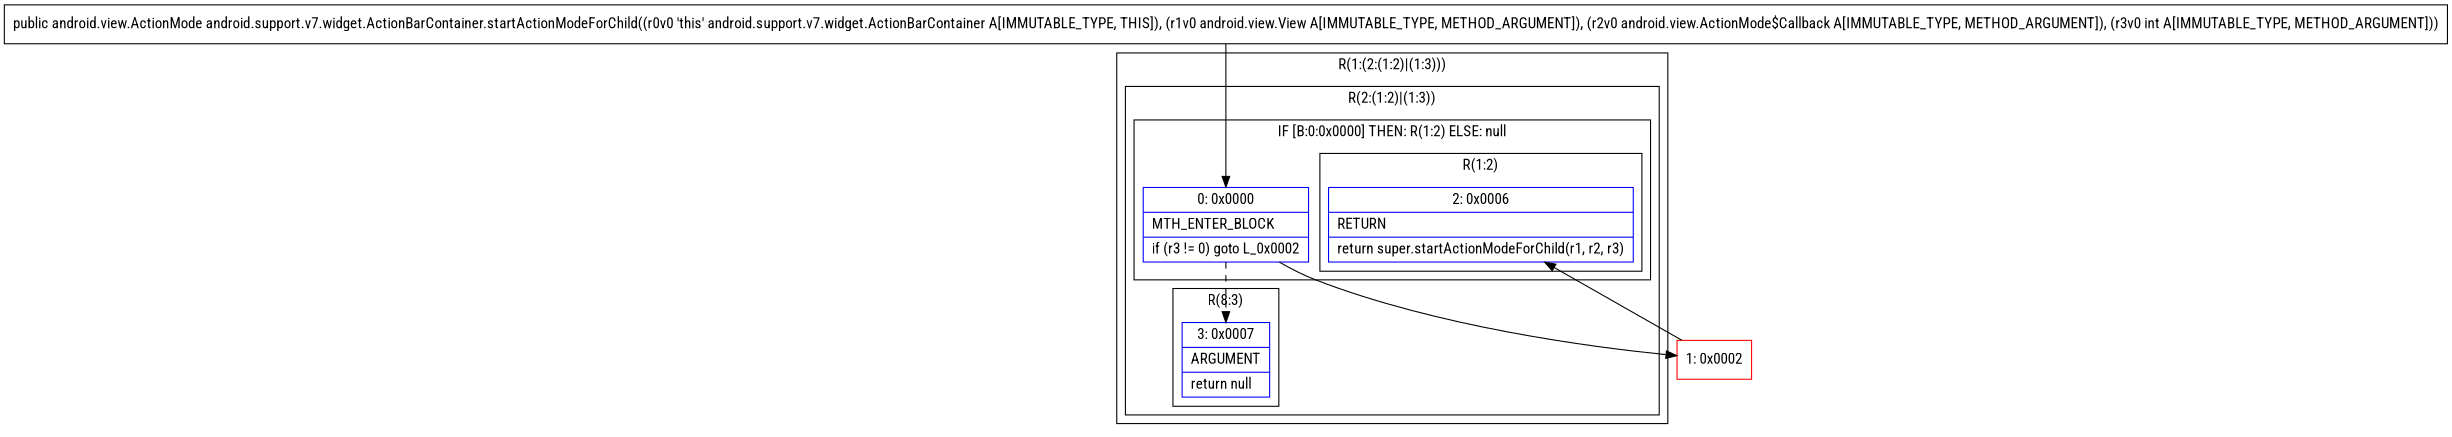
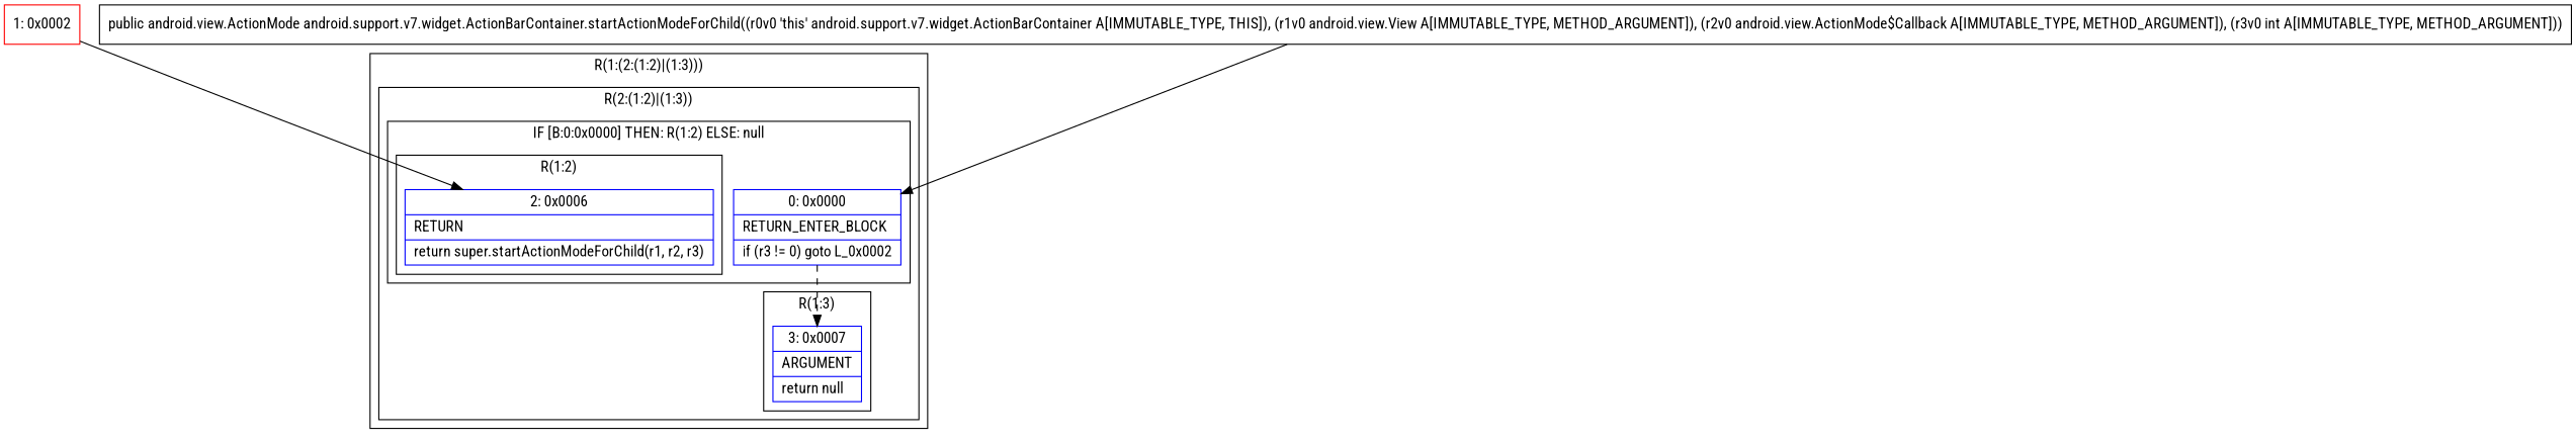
  digraph {
    fontname="Roboto Condensed"
    node [color=blue fontname="Roboto Condensed" shape=record]
    edge [fontname="Roboto Condensed"]
    n1 [label="{2\:\ 0x0006|RETURN\l|return super.startActionModeForChild(r1, r2, r3)\l}"]
-   n2 [label="{0\:\ 0x0000|MTH_ENTER_BLOCK\l|if (r3 != 0) goto L_0x0002\l}"]
+   n2 [label="{0\:\ 0x0000|RETURN_ENTER_BLOCK\l|if (r3 != 0) goto L_0x0002\l}"]
    n3 [label="{3\:\ 0x0007|ARGUMENT\l|return null\l}"]
    n4 [color=red label="{1\:\ 0x0002}"]
    n5 [label="{public android.view.ActionMode android.support.v7.widget.ActionBarContainer.startActionModeForChild((r0v0 'this' android.support.v7.widget.ActionBarContainer A[IMMUTABLE_TYPE, THIS]), (r1v0 android.view.View A[IMMUTABLE_TYPE, METHOD_ARGUMENT]), (r2v0 android.view.ActionMode$Callback A[IMMUTABLE_TYPE, METHOD_ARGUMENT]), (r3v0 int A[IMMUTABLE_TYPE, METHOD_ARGUMENT])) }" color=""]
    subgraph cluster_1 {
      label="R(1:(2:(1:2)|(1:3)))"
      subgraph cluster_2 {
        label="R(2:(1:2)|(1:3))"
        subgraph cluster_3 {
          label="IF [B:0:0x0000] THEN: R(1:2) ELSE: null"
          n2
          subgraph cluster_4 {
            label="R(1:2)"
            n1
          }
        }
        subgraph cluster_5 {
-         label="R(8:3)"
+         label="R(1:3)"
          n3
        }
      }
    }
    n2 -> n3 [style=dashed]
-   n2 -> n4
    n4 -> n1
    n5 -> n2
  }
